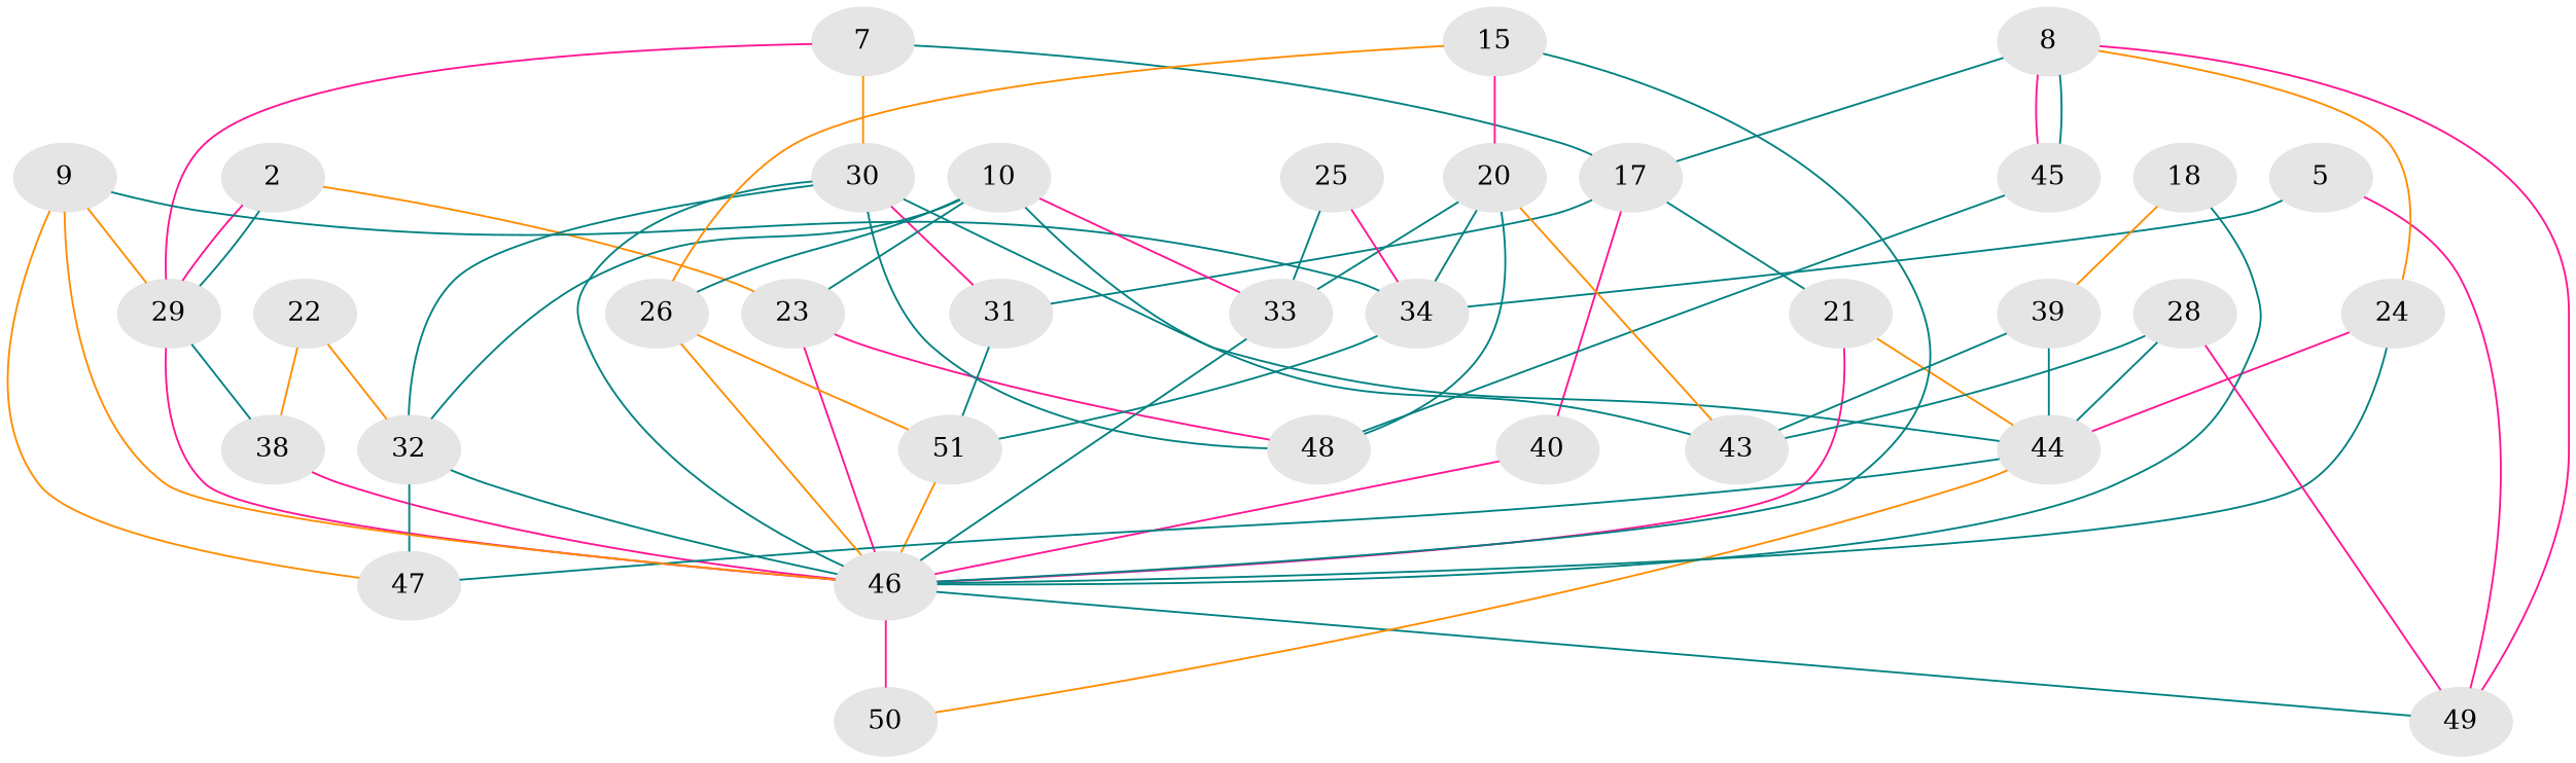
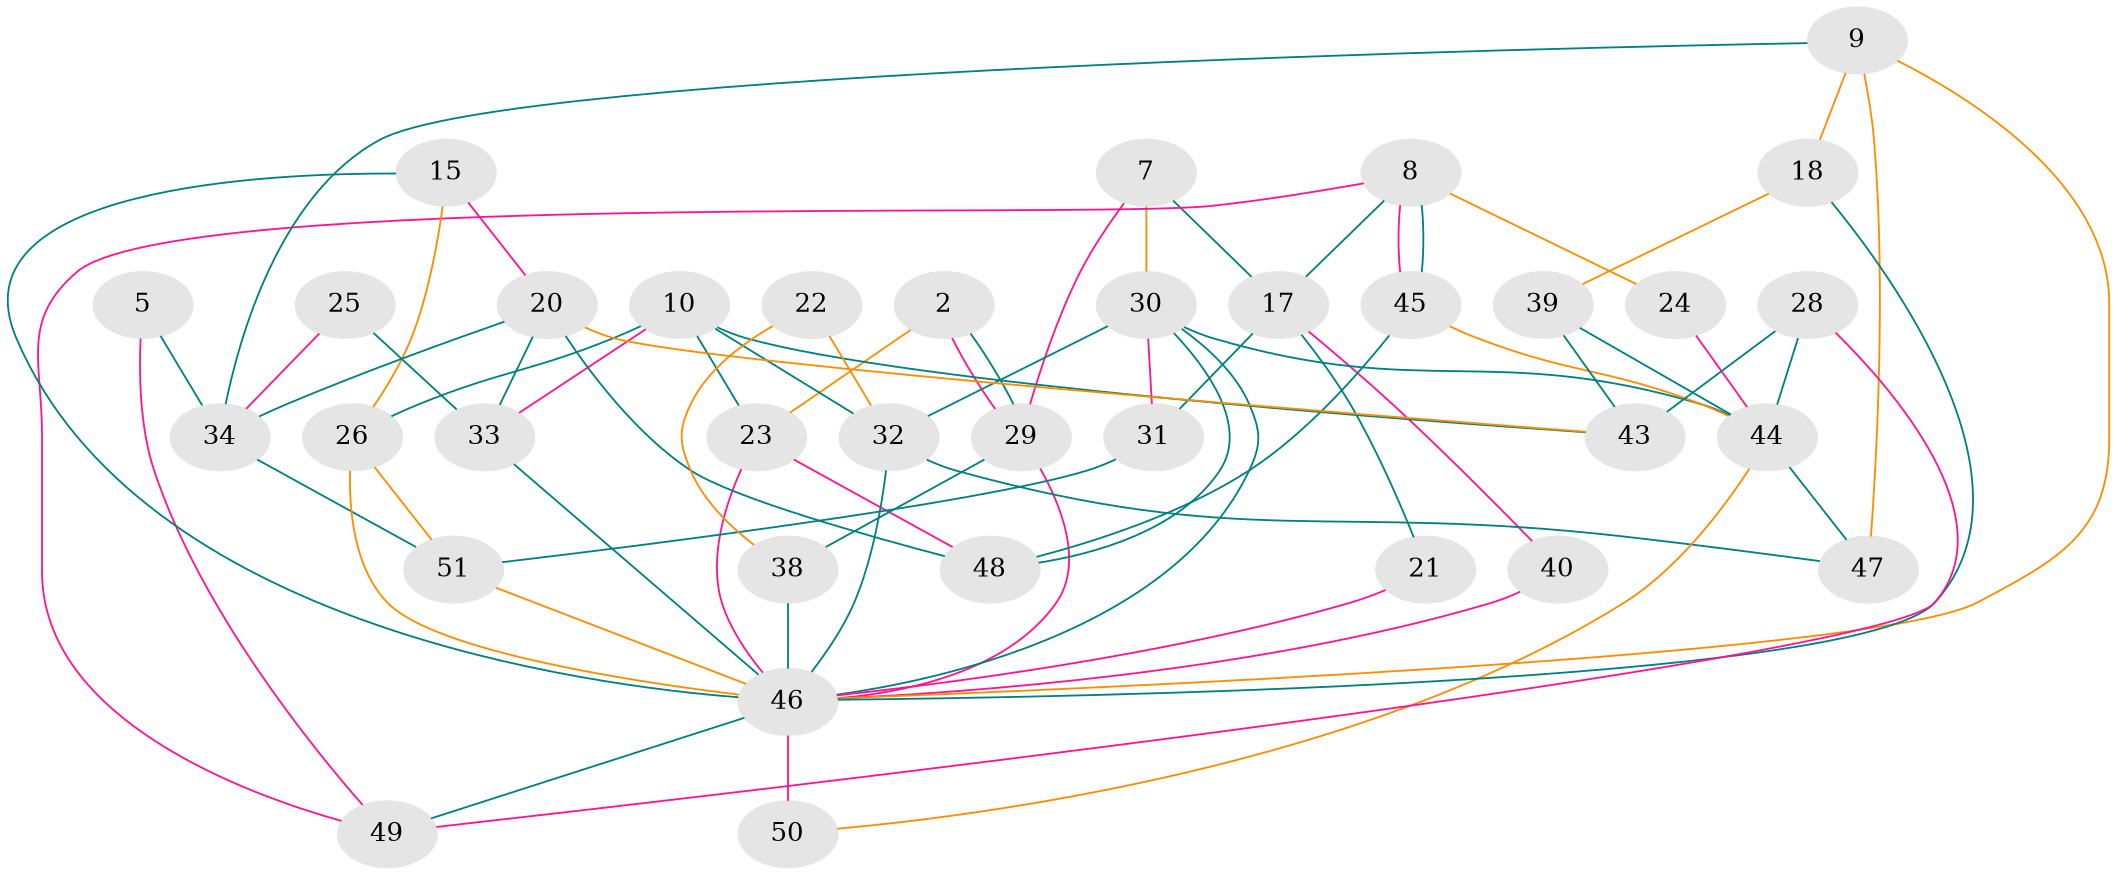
  graph {
    node [color=gray90 style=filled]
    edge [color=teal]
    2
    23
    29
    46 [super="+16+42"]
    48
    38 [super="+19"]
    34 [super="+13"]
    n8 [label=51 super="+14"]
    5
    49
    7
    17
    30
    21
    31
    40
    32 [super="+1"]
    44 [super="+12"]
    8
    24
    45
    9
    18
    47
    39
    50 [super="+35"]
    10
    26 [super="+11"]
    33 [super="+27"]
    43 [super="+36"]
    15
    20
    22
    25
    28 [super="+3"]
    2 -- 23 [color=darkorange]
    2 -- 29 [color=deeppink]
    2 -- 29
    23 -- 46 [color=deeppink weight=2]
    23 -- 48 [color=deeppink]
    29 -- 46 [color=deeppink]
    29 -- 38
    46 -- 49
    46 -- 50 [color=deeppink weight=4]
-   38 -- 46 [color=deeppink weight=2]
+   38 -- 46 [weight=2]
    34 -- n8 [weight=2]
    n8 -- 46 [color=darkorange]
    5 -- 34
    5 -- 49 [color=deeppink]
    7 -- 29 [color=deeppink]
    7 -- 17
    7 -- 30 [color=darkorange]
    17 -- 21
    17 -- 31
    17 -- 40 [color=deeppink]
    30 -- 46
    30 -- 48
    30 -- 31 [color=deeppink]
    30 -- 32
    30 -- 44
    21 -- 46 [color=deeppink]
-   21 -- 44 [color=darkorange]
+   45 -- 44 [color=darkorange]
    31 -- n8
    40 -- 46 [color=deeppink]
    32 -- 46
    32 -- 47
    44 -- 47
    44 -- 50 [color=darkorange]
    8 -- 49 [color=deeppink]
    8 -- 17
    8 -- 24 [color=darkorange]
    8 -- 45 [color=deeppink]
    8 -- 45
-   24 -- 46
    24 -- 44 [color=deeppink]
    45 -- 48
    9 -- 46 [color=darkorange]
    9 -- 34
-   9 -- 29 [color=darkorange]
+   9 -- 18 [color=darkorange]
    9 -- 47 [color=darkorange]
    18 -- 46
    18 -- 39 [color=darkorange]
    39 -- 44 [weight=2]
    39 -- 43
    10 -- 23
    10 -- 32
    10 -- 26 [weight=2]
    10 -- 33 [color=deeppink weight=2]
    10 -- 43
    26 -- 46 [color=darkorange weight=2]
    26 -- n8 [color=darkorange weight=2]
    33 -- 46 [weight=2]
    15 -- 46
    15 -- 26 [color=darkorange]
    15 -- 20 [color=deeppink]
    20 -- 48
    20 -- 34
    20 -- 33
    20 -- 43 [color=darkorange weight=2]
    22 -- 38 [color=darkorange]
    22 -- 32 [color=darkorange]
    25 -- 34 [color=deeppink]
    25 -- 33
    28 -- 49 [color=deeppink]
    28 -- 44
    28 -- 43
  }
